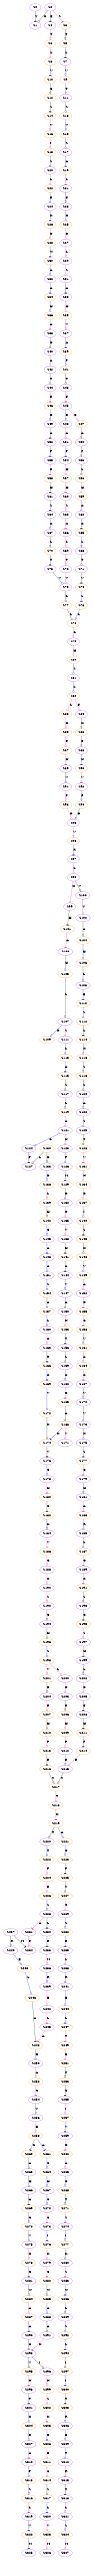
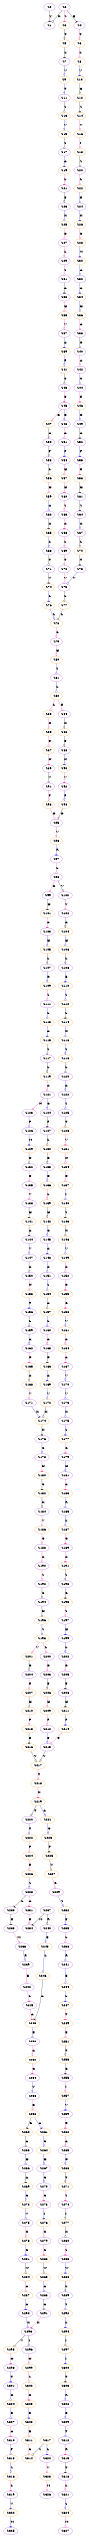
  strict digraph {
    node [color=purple]
    edge [arrowhead=odot color=deeppink]
    S0
    S1
    S2
    S3 [color=darkorange]
    S4
    S5 [color=darkorange]
    S6 [color=darkorange]
    S7
    S8 [color=darkorange]
    S9 [color=darkorange]
    S10 [color=darkorange]
    S11
    S12 [color=darkorange]
    S13 [color=darkorange]
    S14 [color=darkorange]
    S15 [color=darkorange]
    S16 [color=darkorange]
    S17
    S18 [color=darkorange]
    S19 [color=darkorange]
    S20
    S21
    S22 [color=darkorange]
    S23
    S24
    S25 [color=darkorange]
    S26 [color=darkorange]
    S27
    S28 [color=darkorange]
    S29
    S30 [color=darkorange]
    S31
    S32
    S33
    S34 [color=darkorange]
    S35 [color=darkorange]
    S36 [color=darkorange]
    S37
    S38
    S39 [color=darkorange]
    S40
    S41 [color=darkorange]
    S42
    S43
    S44
    S45
    S46 [color=darkorange]
    S47 [color=darkorange]
    S48
    S49
    S50
    S51
    S52
    S53
    S54
    S55
    S56 [color=darkorange]
    S57 [color=darkorange]
    S58 [color=darkorange]
    S59 [color=darkorange]
    S60
    S61
    S62
    S63
    S64
    S65 [color=darkorange]
    S66
    S67
    S68
    S69
    S70 [color=darkorange]
    S71
    S72
    S73
    S74 [color=darkorange]
    S75
    S76 [color=darkorange]
    S77 [color=darkorange]
    S78 [color=darkorange]
    S79
    S80 [color=darkorange]
    S81
    S82 [color=darkorange]
    S83 [color=darkorange]
    S84
    S85 [color=darkorange]
    S86 [color=darkorange]
    S87 [color=darkorange]
    S88
    S89
    S90 [color=darkorange]
    S91
    S92
    S93 [color=darkorange]
    S94 [color=darkorange]
    S95
    S96 [color=darkorange]
    S97
    S98
    S99
    S100
    S101 [color=darkorange]
    S102
    S103
    S104 [color=darkorange]
    S105 [color=darkorange]
    S106 [color=darkorange]
    S107
    S108
    S109 [color=darkorange]
    S110 [color=darkorange]
    S111
    S112 [color=darkorange]
    S113 [color=darkorange]
    S114 [color=darkorange]
    S115 [color=darkorange]
    S116 [color=darkorange]
    S117
    S118 [color=darkorange]
    S119 [color=darkorange]
    S120
    S121
    S122
    S123
    S124
    S125
    S126
    S127
    S128 [color=darkorange]
    S129 [color=darkorange]
    S130 [color=darkorange]
    S131 [color=darkorange]
    S132
    S133
    S134 [color=darkorange]
    S135
    S136 [color=darkorange]
    S137 [color=darkorange]
    S138
    S139 [color=darkorange]
    S140 [color=darkorange]
    S141 [color=darkorange]
    S142 [color=darkorange]
    S143 [color=darkorange]
    S144
    S145
    S146 [color=darkorange]
    S147
    S148
    S149 [color=darkorange]
    S150
    S151
    S152
    S153 [color=darkorange]
    S154 [color=darkorange]
    S155 [color=darkorange]
    S156
    S157 [color=darkorange]
    S158 [color=darkorange]
    S159
    S160
    S161 [color=darkorange]
    S162
    S163
    S164 [color=darkorange]
    S165 [color=darkorange]
    S166 [color=darkorange]
    S167
    S168 [color=darkorange]
    S169 [color=darkorange]
    S170
    S171
    S172 [color=darkorange]
    S173
    S174 [color=darkorange]
    S175
    S176
    S177 [color=darkorange]
    S178
    S179
    S180 [color=darkorange]
    S181
    S182 [color=darkorange]
    S183 [color=darkorange]
    S184
    S185
    S186 [color=darkorange]
    S187 [color=darkorange]
    S188
    S189
    S190
    S191 [color=darkorange]
    S192
    S193
    S194
    S195 [color=darkorange]
    S196 [color=darkorange]
    S197
    S198 [color=darkorange]
    S199
    S200
    S201 [color=darkorange]
    S202
    S203
    S204
    S205
    S206 [color=darkorange]
    S207 [color=darkorange]
    S208
    S209 [color=darkorange]
    S210 [color=darkorange]
    S211 [color=darkorange]
    S212
    S213 [color=darkorange]
    S214 [color=darkorange]
    S215
    S216 [color=darkorange]
    S217 [color=darkorange]
    S218 [color=darkorange]
    S219 [color=darkorange]
    S220
    S221 [color=darkorange]
    S222 [color=darkorange]
    S223 [color=darkorange]
    S224 [color=darkorange]
    S225 [color=darkorange]
    S226 [color=darkorange]
    S227 [color=darkorange]
    S228
    S229
    S230
    S231
    S232 [color=darkorange]
    S233
    S234
    S235
    S236
    S238
    S239
    S237
    S240
    S241
    S242
    S243 [color=darkorange]
    S244 [color=darkorange]
    S245
    S246 [color=darkorange]
    S247 [color=darkorange]
    S248 [color=darkorange]
    S249 [color=darkorange]
    S250
    S251 [color=darkorange]
    S252 [color=darkorange]
    S253 [color=darkorange]
    S254
    S255
    S256
    S257 [color=darkorange]
    S258 [color=darkorange]
    S259
    S260 [color=darkorange]
    S261 [color=darkorange]
    S262 [color=darkorange]
    S263
    S264 [color=darkorange]
    S265
    S266
    S267
    S268 [color=darkorange]
    S269 [color=darkorange]
    S270
    S271 [color=darkorange]
    S272 [color=darkorange]
    S273
    S274
    S275
    S276 [color=darkorange]
    S277 [color=darkorange]
    S278 [color=darkorange]
    S279
    S280
    S281
    S282 [color=darkorange]
    S283
    S284 [color=darkorange]
    S285 [color=darkorange]
    S286 [color=darkorange]
    S287 [color=darkorange]
    S288
    S289
    S290
    S291
    S292 [color=darkorange]
    S293
    S294 [color=darkorange]
    S295 [color=darkorange]
    S296
    S297 [color=darkorange]
    S298
    S299 [color=darkorange]
    S300 [color=darkorange]
    S301
    S302 [color=darkorange]
    S303 [color=darkorange]
    S304 [color=darkorange]
    S305 [color=darkorange]
    S306
    S307
    S308 [color=darkorange]
    S309
    S310
    S311 [color=darkorange]
    S312
    S313 [color=darkorange]
    S314 [color=darkorange]
    S315
    S316 [color=darkorange]
    S317 [color=darkorange]
    S318
    S319
    S320
    S321
    S322 [color=darkorange]
    S323 [color=darkorange]
    S324 [color=darkorange]
    S325
    S326
    S327
    S0 -> S1 [arrowhead=tee color=black label=Y]
    S2 -> S1 [color=black label=K]
    S2 -> S3 [arrowhead=tee label=S]
    S2 -> S4 [arrowhead=tee color=black label=E]
    S3 -> S5 [arrowhead=onormal color=black label=T]
    S4 -> S6 [arrowhead=onormal label=T]
    S5 -> S7 [arrowhead=tee color=black label=L]
    S6 -> S8 [label=L]
    S7 -> S9 [arrowhead=onormal color=blue label=V]
    S8 -> S10 [arrowhead=tee color=blue label=V]
    S9 -> S11 [arrowhead=onormal color=blue label=T]
    S10 -> S12 [arrowhead=onormal color=black label=G]
    S11 -> S13 [color=black label=S]
    S12 -> S14 [arrowhead=tee color=black label=S]
    S13 -> S15 [arrowhead=onormal color=blue label=V]
    S14 -> S16 [arrowhead=onormal label=V]
    S15 -> S17 [color=black label=S]
    S16 -> S18 [arrowhead=onormal label=I]
    S17 -> S19 [arrowhead=tee color=blue label=A]
    S18 -> S20 [color=black label=S]
    S19 -> S21 [arrowhead=tee label=L]
    S20 -> S22 [label=L]
    S21 -> S23 [arrowhead=onormal color=black label=F]
    S22 -> S24 [color=blue label=F]
    S23 -> S25 [color=blue label=K]
    S24 -> S26 [arrowhead=tee color=blue label=K]
    S25 -> S27 [label=D]
    S26 -> S28 [arrowhead=onormal label=D]
    S27 -> S29 [arrowhead=onormal label=L]
    S28 -> S30 [arrowhead=tee color=blue label=W]
    S29 -> S31 [label=S]
    S30 -> S32 [arrowhead=onormal color=blue label=A]
    S31 -> S33 [arrowhead=tee color=black label=A]
    S32 -> S34 [arrowhead=tee color=blue label=A]
    S33 -> S35 [label=H]
    S34 -> S36 [arrowhead=onormal color=blue label=H]
    S35 -> S37 [arrowhead=onormal label=V]
    S36 -> S38 [label=A]
    S37 -> S39 [arrowhead=tee color=blue label=A]
    S38 -> S40 [color=black label=D]
    S39 -> S41 [arrowhead=onormal color=blue label=P]
    S40 -> S42 [arrowhead=onormal label=A]
    S41 -> S43 [color=black label=T]
    S42 -> S44 [color=blue label=T]
    S43 -> S45 [arrowhead=tee label=F]
    S44 -> S46 [arrowhead=tee label=F]
    S45 -> S47 [arrowhead=onormal label=E]
    S45 -> S48 [arrowhead=onormal color=blue label=D]
    S46 -> S49 [arrowhead=onormal color=blue label=D]
    S47 -> S50 [arrowhead=onormal color=black label=A]
    S48 -> S51 [label=A]
    S49 -> S52 [arrowhead=tee color=black label=A]
    S50 -> S53 [arrowhead=onormal color=black label=P]
    S51 -> S54 [arrowhead=tee color=blue label=P]
    S52 -> S55 [arrowhead=tee color=blue label=P]
    S53 -> S56 [color=black label=L]
    S54 -> S57 [label=H]
    S55 -> S58 [arrowhead=tee label=F]
    S56 -> S59 [label=H]
    S57 -> S60 [arrowhead=tee label=H]
    S58 -> S61 [arrowhead=tee color=black label=H]
    S59 -> S62 [color=blue label=A]
    S60 -> S63 [arrowhead=onormal label=S]
    S61 -> S64 [arrowhead=tee color=black label=S]
    S62 -> S65 [arrowhead=tee color=black label=A]
    S63 -> S66 [arrowhead=tee label=A]
    S64 -> S67 [arrowhead=onormal color=blue label=A]
    S65 -> S68 [arrowhead=onormal color=blue label=L]
    S66 -> S69 [arrowhead=onormal label=L]
    S67 -> S70 [arrowhead=onormal color=black label=L]
    S68 -> S71 [color=black label=T]
    S69 -> S72 [arrowhead=onormal label=T]
    S70 -> S73 [arrowhead=tee color=black label=T]
    S71 -> S74 [arrowhead=tee color=black label=V]
    S72 -> S75 [label=V]
    S73 -> S75 [color=blue label=V]
    S74 -> S76 [arrowhead=tee color=blue label=L]
    S75 -> S77 [color=black label=L]
    S76 -> S78 [arrowhead=onormal color=blue label=L]
    S77 -> S78 [color=black label=L]
    S78 -> S79 [arrowhead=onormal label=C]
    S79 -> S80 [arrowhead=onormal label=H]
    S80 -> S81 [color=blue label=S]
    S81 -> S82 [color=blue label=L]
    S82 -> S83 [label=L]
    S82 -> S84 [label=F]
    S83 -> S85 [arrowhead=onormal label=K]
    S84 -> S86 [arrowhead=onormal color=black label=K]
    S85 -> S87 [label=F]
    S86 -> S88 [arrowhead=onormal color=black label=F]
    S87 -> S89 [arrowhead=tee label=N]
    S88 -> S90 [arrowhead=tee color=blue label=N]
    S89 -> S91 [color=black label=V]
    S90 -> S92 [arrowhead=tee label=V]
    S91 -> S93 [arrowhead=onormal label=P]
    S92 -> S94 [arrowhead=onormal color=blue label=P]
    S93 -> S95 [label=D]
    S94 -> S95 [arrowhead=onormal color=black label=D]
    S95 -> S96 [arrowhead=onormal label=V]
    S96 -> S97 [arrowhead=tee color=blue label=R]
    S97 -> S98 [label=L]
    S98 -> S99 [label=K]
    S98 -> S100 [arrowhead=onormal color=black label=V]
    S99 -> S101 [arrowhead=tee color=black label=H]
    S100 -> S102 [label=Y]
    S101 -> S103 [arrowhead=tee label=A]
    S102 -> S104 [arrowhead=onormal color=black label=A]
    S103 -> S105 [color=blue label=H]
    S104 -> S106 [color=blue label=H]
    S105 -> S107 [arrowhead=onormal color=black label=L]
    S106 -> S108 [arrowhead=onormal color=black label=L]
    S107 -> S109 [arrowhead=onormal color=blue label=D]
    S108 -> S110 [arrowhead=tee color=blue label=E]
-   S107 -> S111 [label=S]
+   S109 -> S111 [label=S]
    S110 -> S112 [color=blue label=S]
    S111 -> S113 [color=blue label=L]
    S112 -> S114 [arrowhead=tee color=black label=L]
    S113 -> S115 [arrowhead=tee color=blue label=A]
    S114 -> S116 [color=blue label=K]
    S115 -> S117 [color=black label=S]
    S116 -> S118 [arrowhead=onormal color=blue label=S]
    S117 -> S119 [arrowhead=onormal color=black label=L]
    S118 -> S120 [color=black label=L]
    S119 -> S121 [label=A]
    S120 -> S122 [arrowhead=onormal color=blue label=A]
    S121 -> S123 [label=N]
    S121 -> S124 [arrowhead=onormal color=blue label=G]
    S122 -> S125 [color=blue label=S]
    S123 -> S126 [color=blue label=P]
    S124 -> S127 [arrowhead=tee color=black label=P]
    S125 -> S128 [color=black label=T]
    S126 -> S129 [arrowhead=tee color=blue label=M]
-   S130 -> S127 [color=black label=L]
+   S127 -> S130 [color=black label=L]
    S128 -> S131 [arrowhead=tee label=V]
    S129 -> S132 [color=black label=D]
    S130 -> S133 [arrowhead=onormal color=black label=D]
    S131 -> S134 [label=N]
    S132 -> S135 [label=D]
    S133 -> S136 [arrowhead=onormal color=blue label=D]
    S134 -> S137 [label=D]
    S135 -> S138 [label=V]
    S136 -> S139 [arrowhead=onormal label=L]
    S137 -> S140 [color=blue label=I]
    S138 -> S141 [arrowhead=tee color=black label=H]
    S139 -> S142 [arrowhead=onormal color=black label=H]
    S140 -> S143 [arrowhead=tee color=black label=S]
    S141 -> S144 [arrowhead=tee color=black label=A]
    S142 -> S145 [arrowhead=onormal color=blue label=G]
    S143 -> S146 [color=black label=K]
    S144 -> S147 [arrowhead=onormal color=blue label=V]
    S145 -> S148 [arrowhead=tee color=blue label=A]
    S146 -> S149 [color=blue label=V]
    S147 -> S150 [color=black label=A]
    S148 -> S151 [color=blue label=A]
    S149 -> S152 [label=A]
    S150 -> S153 [label=N]
    S151 -> S154 [color=blue label=S]
    S152 -> S155 [arrowhead=tee label=D]
    S153 -> S156 [arrowhead=tee color=blue label=T]
    S154 -> S157 [color=black label=A]
    S155 -> S158 [arrowhead=tee label=G]
    S156 -> S159 [color=black label=L]
    S157 -> S160 [color=blue label=L]
    S158 -> S161 [arrowhead=onormal color=blue label=V]
    S159 -> S162 [arrowhead=onormal color=blue label=A]
    S160 -> S163 [arrowhead=onormal label=A]
    S161 -> S164 [arrowhead=onormal label=A]
    S162 -> S165 [arrowhead=tee label=D]
    S163 -> S166 [arrowhead=tee color=black label=D]
    S164 -> S167 [arrowhead=tee label=A]
    S165 -> S168 [color=black label=A]
    S166 -> S169 [arrowhead=tee color=blue label=A]
    S167 -> S170 [arrowhead=onormal color=blue label=V]
    S168 -> S171 [label=V]
    S169 -> S172 [color=blue label=V]
    S170 -> S173 [color=blue label=V]
-   S168 -> S174 [arrowhead=tee color=blue label=K]
+   S171 -> S174 [arrowhead=tee color=blue label=K]
    S172 -> S174 [color=black label=K]
    S173 -> S175 [color=blue label=K]
-   S174 -> S176 [arrowhead=tee color=black label=V]
+   S174 -> S176 [arrowhead=tee color=black label=K]
    S175 -> S177 [arrowhead=tee color=blue label=S]
    S176 -> S178 [arrowhead=onormal color=blue label=G]
    S177 -> S179 [arrowhead=tee label=G]
    S178 -> S180 [arrowhead=tee label=H]
    S179 -> S181 [arrowhead=onormal color=blue label=H]
    S180 -> S182 [arrowhead=tee color=black label=G]
    S181 -> S183 [arrowhead=tee label=A]
    S182 -> S184 [arrowhead=onormal color=black label=K]
    S183 -> S185 [color=blue label=R]
    S184 -> S186 [label=V]
    S185 -> S187 [color=blue label=L]
    S186 -> S188 [arrowhead=onormal label=Q]
    S187 -> S189 [arrowhead=tee label=Q]
    S188 -> S190 [label=A]
    S189 -> S191 [arrowhead=tee label=A]
    S190 -> S192 [arrowhead=onormal label=S]
    S191 -> S193 [arrowhead=onormal color=black label=S]
    S192 -> S194 [arrowhead=onormal color=black label=G]
    S193 -> S195 [arrowhead=tee color=black label=G]
    S194 -> S196 [color=black label=H]
    S195 -> S197 [arrowhead=onormal label=S]
    S196 -> S198 [color=blue label=S]
    S197 -> S199 [arrowhead=tee color=blue label=H]
    S198 -> S200 [label=L]
    S198 -> S201 [arrowhead=onormal label=V]
    S199 -> S202 [arrowhead=onormal color=blue label=L]
    S200 -> S203 [label=D]
    S201 -> S204 [arrowhead=onormal color=black label=D]
    S202 -> S205 [label=D]
    S203 -> S206 [arrowhead=onormal color=black label=F]
    S204 -> S207 [label=F]
    S205 -> S208 [arrowhead=tee color=black label=F]
    S206 -> S209 [arrowhead=onormal label=H]
    S207 -> S210 [color=black label=H]
    S208 -> S211 [arrowhead=tee color=black label=H]
    S209 -> S212 [label=P]
    S210 -> S213 [arrowhead=onormal label=P]
    S211 -> S214 [arrowhead=tee color=blue label=P]
    S212 -> S215 [arrowhead=onormal color=blue label=F]
    S213 -> S216 [arrowhead=tee color=black label=F]
    S214 -> S215 [label=F]
    S215 -> S217 [arrowhead=onormal color=black label=Y]
    S216 -> S217 [arrowhead=onormal color=black label=Y]
    S217 -> S218 [label=T]
    S218 -> S219 [arrowhead=tee label=K]
    S219 -> S220 [arrowhead=onormal color=black label=T]
    S219 -> S221 [arrowhead=onormal color=blue label=A]
    S220 -> S222 [color=blue label=T]
    S221 -> S223 [arrowhead=onormal color=blue label=Q]
    S222 -> S224 [label=P]
    S223 -> S225 [arrowhead=tee color=black label=P]
    S224 -> S226 [label=F]
    S225 -> S227 [color=black label=Y]
    S226 -> S228 [arrowhead=onormal color=blue label=S]
    S227 -> S229 [label=C]
    S228 -> S230 [arrowhead=tee color=black label=L]
    S228 -> S231 [arrowhead=tee label=A]
    S229 -> S232 [arrowhead=onormal color=blue label=S]
    S230 -> S233 [arrowhead=tee color=black label=F]
    S231 -> S234 [arrowhead=onormal label=F]
    S232 -> S235 [arrowhead=tee color=blue label=F]
    S233 -> S236 [arrowhead=onormal label=M]
    S235 -> S238 [label=L]
    S236 -> S239 [arrowhead=onormal color=blue label=R]
    S238 -> S241 [color=blue label=R]
    S239 -> S242 [label=E]
    S237 -> S234 [arrowhead=tee color=black label=M]
    S237 -> S240 [arrowhead=onormal color=black label=R]
    S240 -> S243 [arrowhead=onormal color=blue label=E]
    S241 -> S244 [color=blue label=E]
    S242 -> S245 [arrowhead=tee label=L]
    S243 -> S246 [color=blue label=L]
    S244 -> S247 [arrowhead=tee color=blue label=L]
    S245 -> S248 [arrowhead=tee label=A]
    S246 -> S248 [arrowhead=tee color=black label=A]
    S247 -> S249 [arrowhead=tee label=T]
    S248 -> S250 [color=blue label=E]
    S249 -> S251 [label=E]
    S250 -> S252 [arrowhead=onormal label=A]
    S251 -> S253 [arrowhead=onormal color=black label=T]
    S252 -> S254 [arrowhead=tee label=G]
    S253 -> S255 [arrowhead=tee color=black label=G]
    S254 -> S256 [arrowhead=onormal color=blue label=Y]
    S255 -> S257 [arrowhead=onormal label=I]
    S256 -> S258 [arrowhead=onormal label=E]
    S257 -> S259 [arrowhead=tee color=blue label=V]
    S258 -> S260 [arrowhead=tee color=black label=G]
    S258 -> S261 [arrowhead=tee color=blue label=A]
    S259 -> S262 [arrowhead=tee label=D]
    S260 -> S263 [color=black label=A]
    S261 -> S264 [arrowhead=onormal color=blue label=G]
    S262 -> S265 [arrowhead=onormal label=A]
    S263 -> S266 [color=blue label=H]
    S264 -> S267 [arrowhead=onormal color=blue label=H]
    S265 -> S268 [arrowhead=onormal color=blue label=Q]
    S266 -> S269 [arrowhead=tee color=black label=A]
    S267 -> S270 [arrowhead=onormal color=blue label=G]
    S268 -> S271 [arrowhead=onormal color=black label=T]
    S269 -> S272 [arrowhead=onormal color=blue label=G]
    S270 -> S273 [arrowhead=tee label=G]
    S271 -> S274 [arrowhead=tee label=S]
    S272 -> S275 [color=blue label=V]
    S273 -> S276 [arrowhead=tee color=blue label=I]
    S274 -> S277 [arrowhead=onormal color=black label=I]
    S275 -> S278 [arrowhead=onormal label=K]
    S276 -> S279 [label=K]
    S277 -> S280 [color=black label=K]
    S278 -> S281 [arrowhead=tee color=blue label=G]
    S279 -> S282 [arrowhead=tee label=G]
    S280 -> S283 [arrowhead=tee label=S]
    S281 -> S284 [color=black label=W]
    S282 -> S285 [color=black label=W]
    S283 -> S286 [arrowhead=tee color=blue label=W]
    S284 -> S287 [label=A]
    S285 -> S288 [color=blue label=A]
    S286 -> S289 [arrowhead=onormal color=black label=L]
    S287 -> S290 [arrowhead=tee color=blue label=A]
    S288 -> S291 [color=black label=A]
    S289 -> S292 [color=blue label=S]
    S290 -> S293 [color=blue label=K]
    S291 -> S293 [arrowhead=tee label=K]
    S292 -> S294 [arrowhead=tee color=blue label=L]
    S293 -> S295 [color=black label=V]
    S293 -> S296 [color=black label=I]
    S294 -> S297 [color=black label=I]
    S295 -> S298 [arrowhead=tee label=N]
    S296 -> S299 [arrowhead=onormal label=N]
    S297 -> S300 [arrowhead=tee color=blue label=I]
    S298 -> S301 [arrowhead=tee color=blue label=T]
    S299 -> S302 [label=S]
    S300 -> S303 [arrowhead=tee color=black label=T]
    S301 -> S304 [color=blue label=K]
    S302 -> S305 [arrowhead=tee label=K]
    S303 -> S306 [arrowhead=onormal color=blue label=R]
    S304 -> S307 [color=blue label=D]
    S305 -> S308 [arrowhead=tee color=blue label=D]
    S306 -> S309 [arrowhead=onormal color=blue label=E]
    S307 -> S310 [arrowhead=tee label=A]
    S308 -> S311 [label=E]
    S309 -> S312 [color=blue label=T]
    S310 -> S313 [color=blue label=P]
    S311 -> S314 [label=G]
    S312 -> S315 [arrowhead=tee label=R]
    S313 -> S316 [arrowhead=onormal color=blue label=S]
-   S314 -> S317 [color=black label=S]
+   S317 -> S314 [color=black label=S]
    S315 -> S318 [arrowhead=tee color=black label=T]
    S316 -> S319 [arrowhead=tee label=L]
    S317 -> S320 [arrowhead=tee color=blue label=L]
    S318 -> S321 [arrowhead=onormal label=L]
    S319 -> S322 [arrowhead=tee color=blue label=V]
    S320 -> S323 [label=V]
    S321 -> S324 [arrowhead=onormal color=blue label=S]
    S322 -> S325 [arrowhead=tee color=blue label=M]
    S323 -> S326 [label=M]
    S324 -> S327 [label=M]
  }
